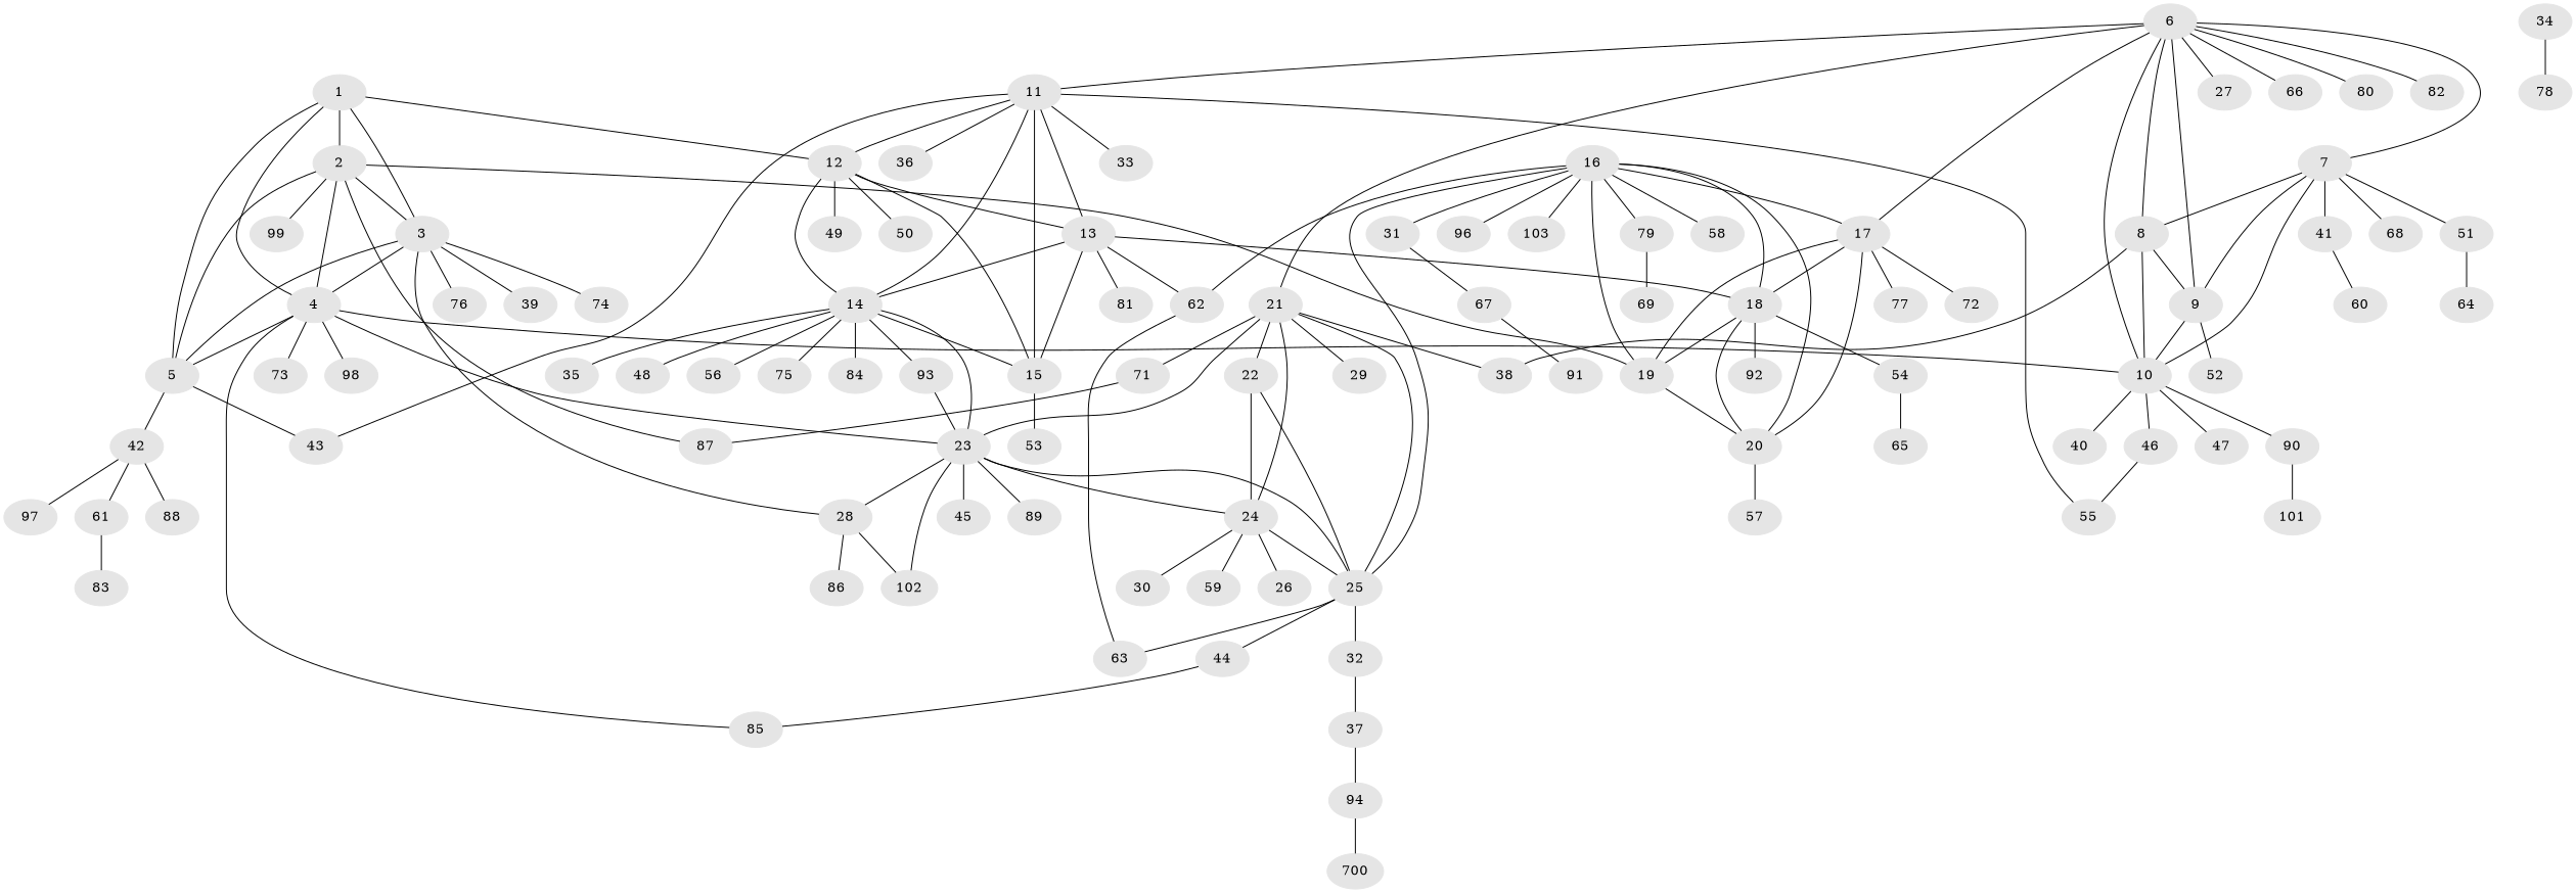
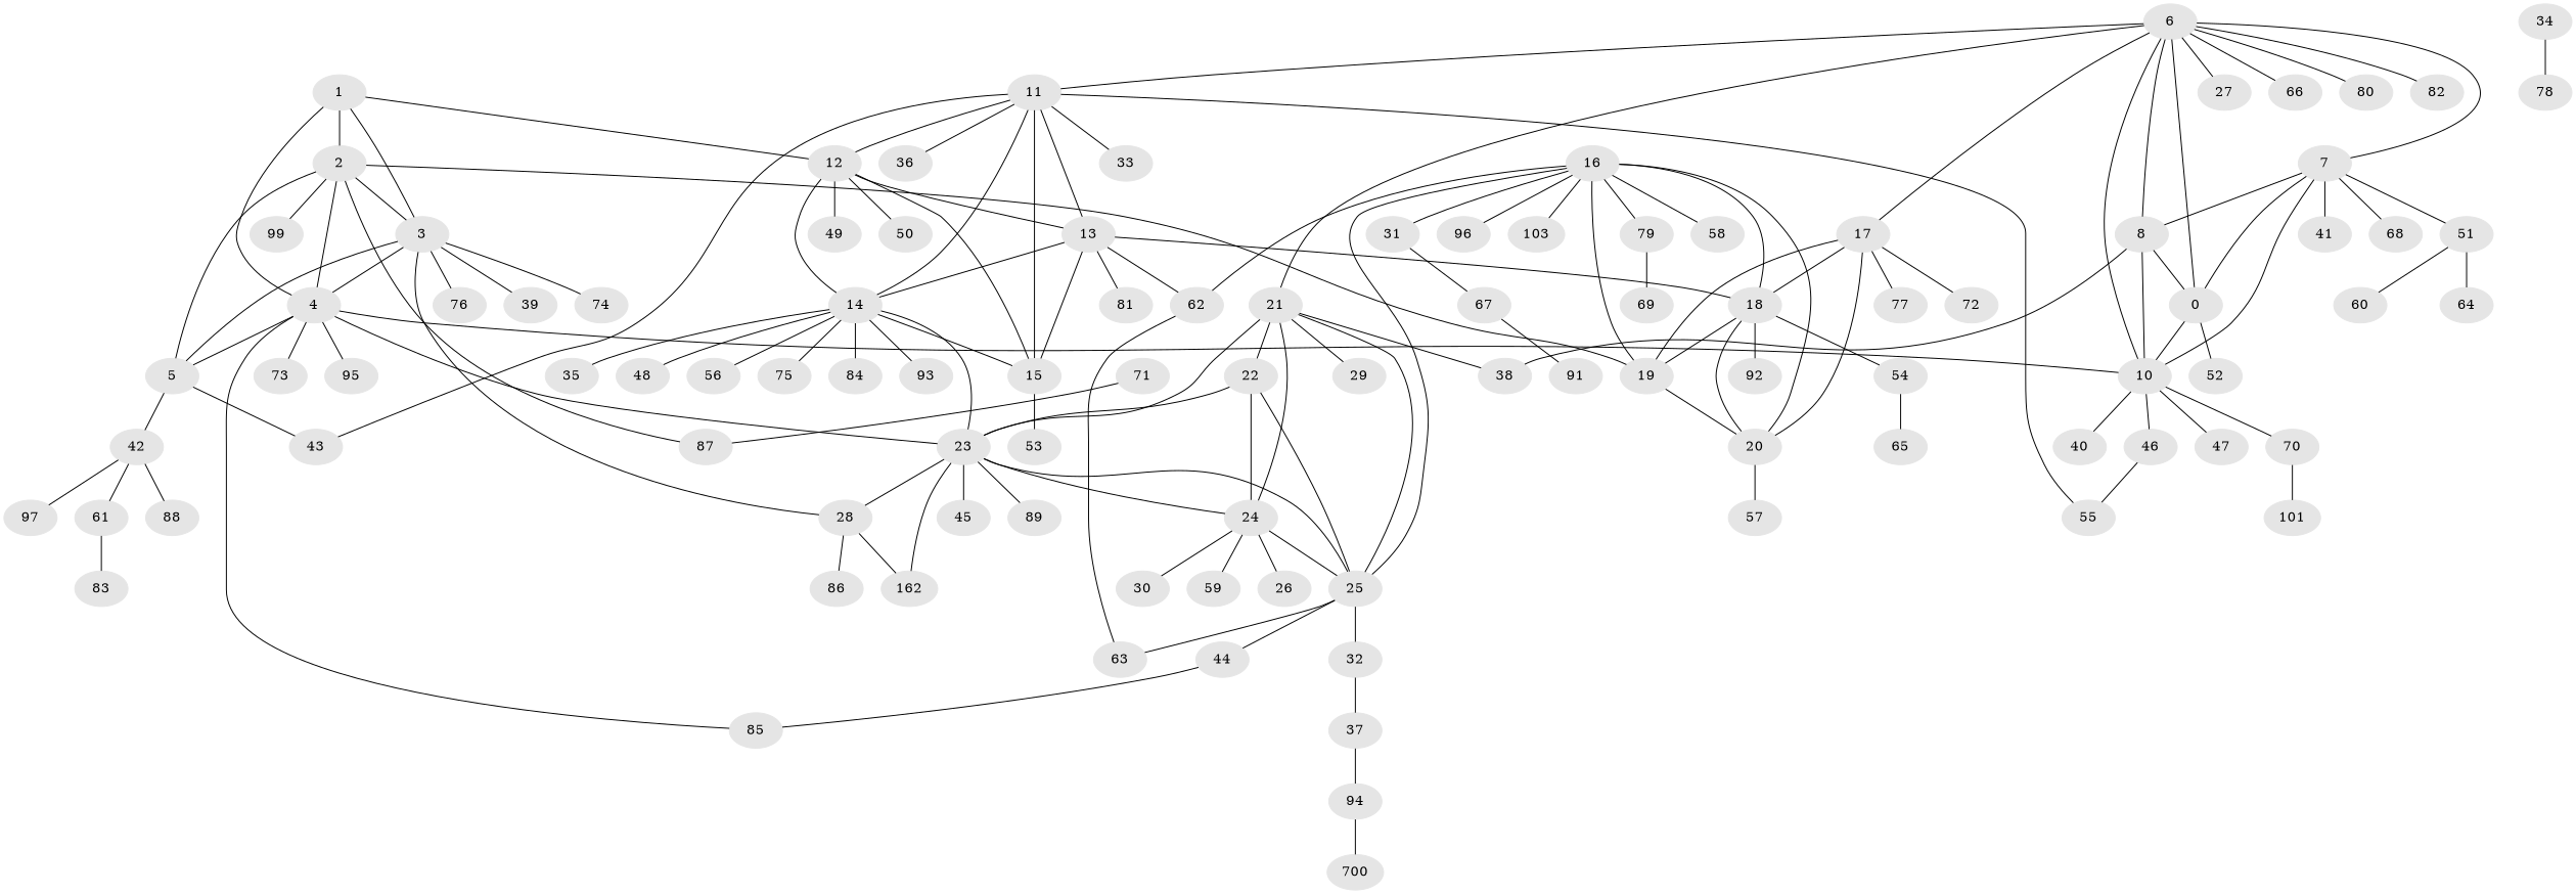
  graph {
    node [color=gray90 style=filled]
    1
    2
    3
    4
    5
    12
    19
    87
    99
    28
    39
    74
    76
    10
    23
    73
    85
-   95 [label=98]
+   95
    42
    43
    13
    14
    15
    49
    50
    20
-   102
+   102 [label=162]
    86
    40
    46
    47
-   90
+   90 [label=70]
    25
    24
    45
    89
    61
    88
    97
    6
    7
    8
-   9
+   9 [label=0]
    11
    17
    21
    27
    66
    80
    82
    41
    51
    68
    38
    52
    33
    36
    55
    18
    72
    77
    71
    22
    29
    60
    64
    34
    78
    101
    62
    81
    35
    48
    56
    75
    84
    93
    53
    54
    92
    63
    16
    31
    58
    79
    96
    103
    57
    32
    44
    67
    69
    65
    26
    30
    59
    37
    91
    94
    n100 [label=700]
    83
    1 -- 2
    1 -- 3
    1 -- 4
-   1 -- 5
    1 -- 12
    2 -- 3
    2 -- 4
    2 -- 5
    2 -- 19
    2 -- 87
    2 -- 99
    3 -- 4
    3 -- 5
    3 -- 28
    3 -- 39
    3 -- 74
    3 -- 76
    4 -- 5
    4 -- 10
    4 -- 23
    4 -- 73
    4 -- 85
    4 -- 95
    5 -- 42
    5 -- 43
    12 -- 13
    12 -- 14
    12 -- 15
    12 -- 49
    12 -- 50
    19 -- 20
    28 -- 102
    28 -- 86
    10 -- 40
    10 -- 46
    10 -- 47
    10 -- 90
    23 -- 28
    23 -- 102
    23 -- 25
    23 -- 24
    23 -- 45
    23 -- 89
    42 -- 61
    42 -- 88
    42 -- 97
    13 -- 14
    13 -- 15
    13 -- 18
    13 -- 62
    13 -- 81
    14 -- 23
    14 -- 15
    14 -- 35
    14 -- 48
    14 -- 56
    14 -- 75
    14 -- 84
    14 -- 93
    15 -- 53
    20 -- 57
    46 -- 55
    90 -- 101
    25 -- 63
    25 -- 32
    25 -- 44
    24 -- 25
    24 -- 26
    24 -- 30
    24 -- 59
    61 -- 83
    6 -- 10
    6 -- 7
    6 -- 8
    6 -- 9
    6 -- 11
    6 -- 17
    6 -- 21
    6 -- 27
    6 -- 66
    6 -- 80
    6 -- 82
    7 -- 10
    7 -- 8
    7 -- 9
    7 -- 41
    7 -- 51
    7 -- 68
    8 -- 10
    8 -- 9
    8 -- 38
    9 -- 10
    9 -- 52
    11 -- 12
    11 -- 43
    11 -- 13
    11 -- 14
    11 -- 15
    11 -- 33
    11 -- 36
    11 -- 55
    17 -- 19
    17 -- 20
    17 -- 18
    17 -- 72
    17 -- 77
    21 -- 23
    21 -- 25
    21 -- 24
    21 -- 38
-   21 -- 71
    21 -- 22
    21 -- 29
-   41 -- 60
+   51 -- 60
    51 -- 64
    18 -- 19
    18 -- 20
    18 -- 54
    18 -- 92
    71 -- 87
-   93 -- 23
+   22 -- 23
    22 -- 25
    22 -- 24
    34 -- 78
    62 -- 63
    54 -- 65
    16 -- 19
    16 -- 20
    16 -- 25
-   16 -- 17
    16 -- 18
    16 -- 62
    16 -- 31
    16 -- 58
    16 -- 79
    16 -- 96
    16 -- 103
    31 -- 67
    79 -- 69
    32 -- 37
    44 -- 85
    67 -- 91
    37 -- 94
    94 -- n100
  }
